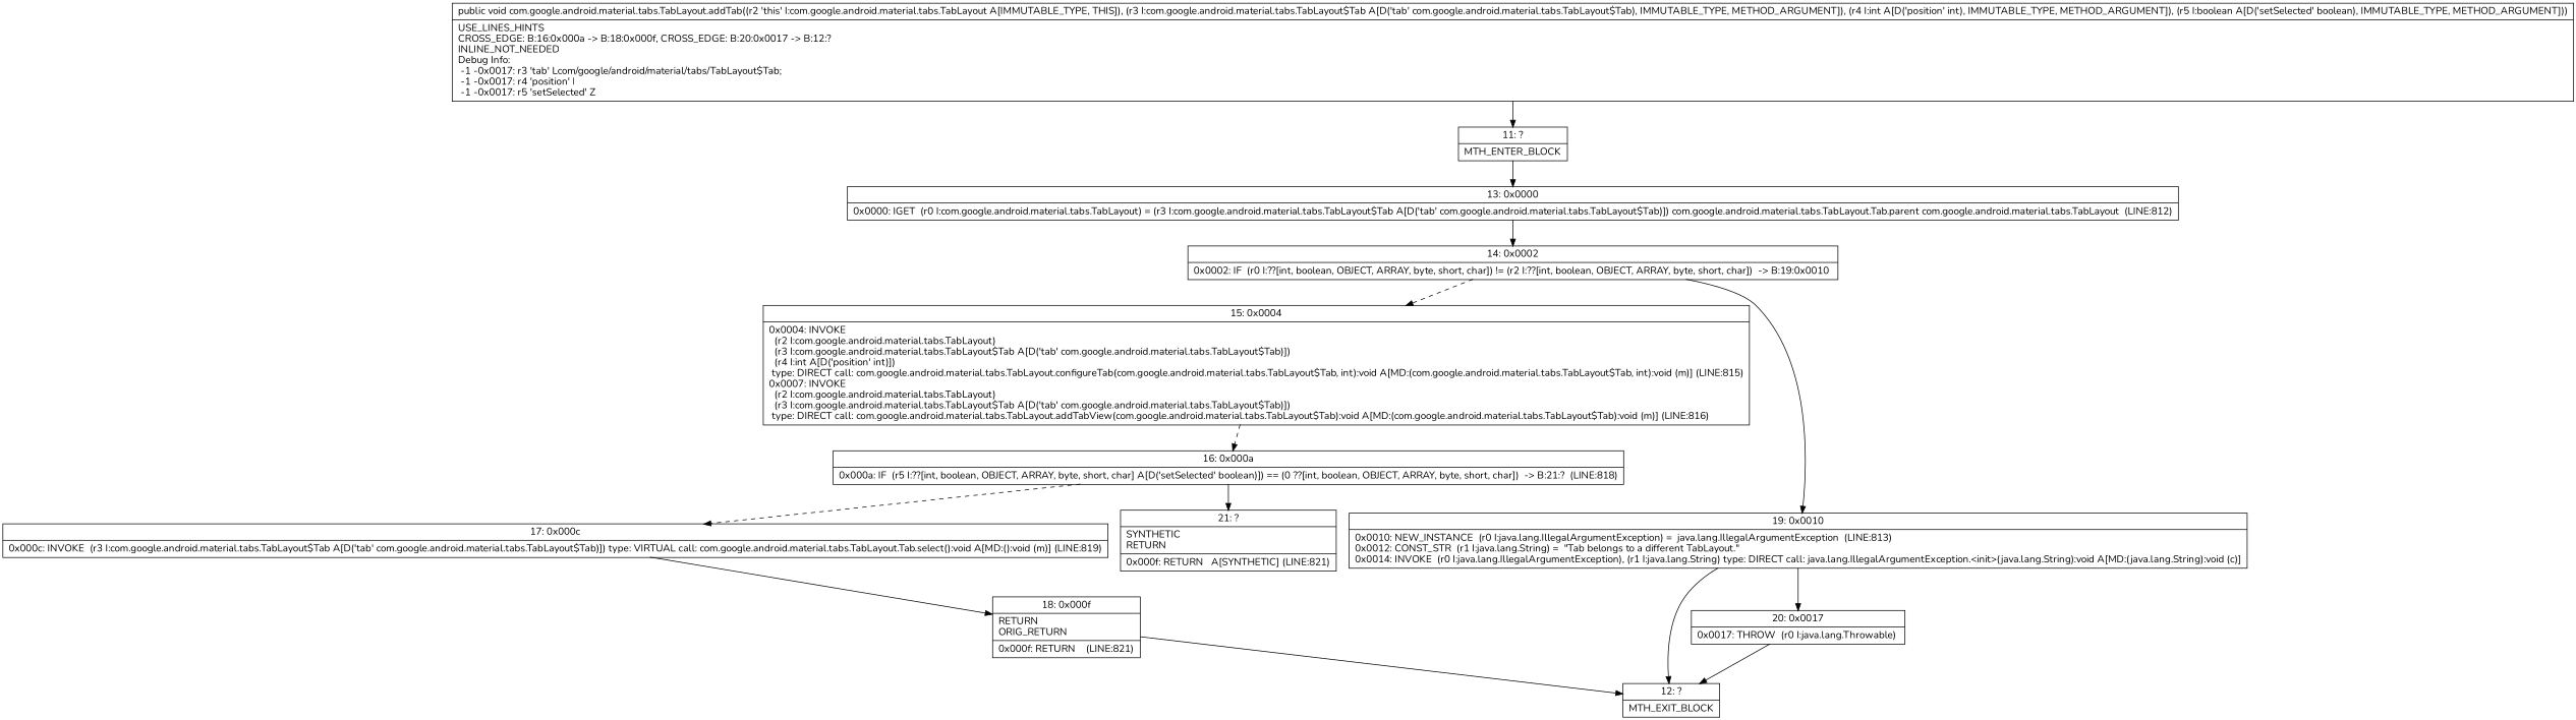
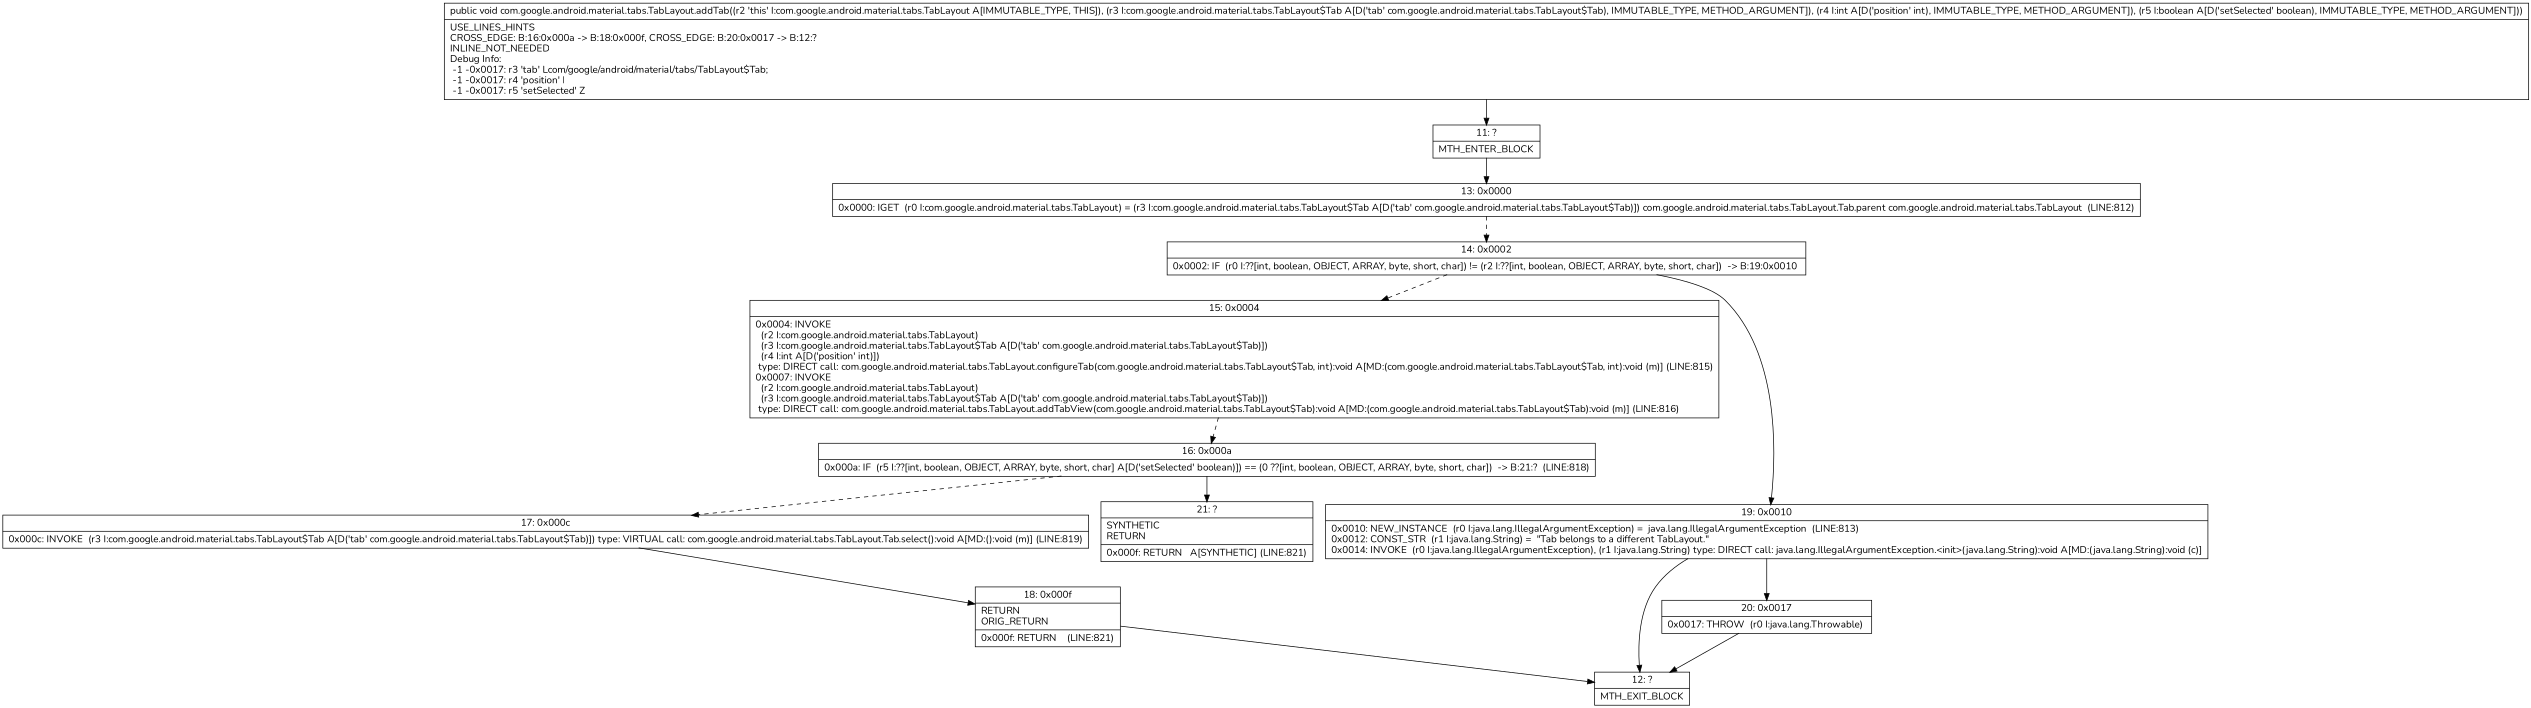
  digraph {
    fontname=Nunito
    node [fontname=Nunito shape=record]
    edge [fontname=Nunito]
    n1 [label="{11\:\ ?|MTH_ENTER_BLOCK\l}"]
    n2 [label="{13\:\ 0x0000|0x0000: IGET  (r0 I:com.google.android.material.tabs.TabLayout) = (r3 I:com.google.android.material.tabs.TabLayout$Tab A[D('tab' com.google.android.material.tabs.TabLayout$Tab)]) com.google.android.material.tabs.TabLayout.Tab.parent com.google.android.material.tabs.TabLayout  (LINE:812)\l}"]
    n3 [label="{14\:\ 0x0002|0x0002: IF  (r0 I:??[int, boolean, OBJECT, ARRAY, byte, short, char]) != (r2 I:??[int, boolean, OBJECT, ARRAY, byte, short, char])  \-\> B:19:0x0010 \l}"]
    n4 [label="{15\:\ 0x0004|0x0004: INVOKE  \l  (r2 I:com.google.android.material.tabs.TabLayout)\l  (r3 I:com.google.android.material.tabs.TabLayout$Tab A[D('tab' com.google.android.material.tabs.TabLayout$Tab)])\l  (r4 I:int A[D('position' int)])\l type: DIRECT call: com.google.android.material.tabs.TabLayout.configureTab(com.google.android.material.tabs.TabLayout$Tab, int):void A[MD:(com.google.android.material.tabs.TabLayout$Tab, int):void (m)] (LINE:815)\l0x0007: INVOKE  \l  (r2 I:com.google.android.material.tabs.TabLayout)\l  (r3 I:com.google.android.material.tabs.TabLayout$Tab A[D('tab' com.google.android.material.tabs.TabLayout$Tab)])\l type: DIRECT call: com.google.android.material.tabs.TabLayout.addTabView(com.google.android.material.tabs.TabLayout$Tab):void A[MD:(com.google.android.material.tabs.TabLayout$Tab):void (m)] (LINE:816)\l}"]
    n5 [label="{19\:\ 0x0010|0x0010: NEW_INSTANCE  (r0 I:java.lang.IllegalArgumentException) =  java.lang.IllegalArgumentException  (LINE:813)\l0x0012: CONST_STR  (r1 I:java.lang.String) =  \"Tab belongs to a different TabLayout.\" \l0x0014: INVOKE  (r0 I:java.lang.IllegalArgumentException), (r1 I:java.lang.String) type: DIRECT call: java.lang.IllegalArgumentException.\<init\>(java.lang.String):void A[MD:(java.lang.String):void (c)]\l}"]
    n6 [label="{16\:\ 0x000a|0x000a: IF  (r5 I:??[int, boolean, OBJECT, ARRAY, byte, short, char] A[D('setSelected' boolean)]) == (0 ??[int, boolean, OBJECT, ARRAY, byte, short, char])  \-\> B:21:?  (LINE:818)\l}"]
    n7 [label="{12\:\ ?|MTH_EXIT_BLOCK\l}"]
    n8 [label="{20\:\ 0x0017|0x0017: THROW  (r0 I:java.lang.Throwable) \l}"]
    n9 [label="{17\:\ 0x000c|0x000c: INVOKE  (r3 I:com.google.android.material.tabs.TabLayout$Tab A[D('tab' com.google.android.material.tabs.TabLayout$Tab)]) type: VIRTUAL call: com.google.android.material.tabs.TabLayout.Tab.select():void A[MD:():void (m)] (LINE:819)\l}"]
    n10 [label="{21\:\ ?|SYNTHETIC\lRETURN\l|0x000f: RETURN   A[SYNTHETIC] (LINE:821)\l}"]
    n11 [label="{18\:\ 0x000f|RETURN\lORIG_RETURN\l|0x000f: RETURN    (LINE:821)\l}"]
    n12 [label="{public void com.google.android.material.tabs.TabLayout.addTab((r2 'this' I:com.google.android.material.tabs.TabLayout A[IMMUTABLE_TYPE, THIS]), (r3 I:com.google.android.material.tabs.TabLayout$Tab A[D('tab' com.google.android.material.tabs.TabLayout$Tab), IMMUTABLE_TYPE, METHOD_ARGUMENT]), (r4 I:int A[D('position' int), IMMUTABLE_TYPE, METHOD_ARGUMENT]), (r5 I:boolean A[D('setSelected' boolean), IMMUTABLE_TYPE, METHOD_ARGUMENT]))  | USE_LINES_HINTS\lCROSS_EDGE: B:16:0x000a \-\> B:18:0x000f, CROSS_EDGE: B:20:0x0017 \-\> B:12:?\lINLINE_NOT_NEEDED\lDebug Info:\l  \-1 \-0x0017: r3 'tab' Lcom\/google\/android\/material\/tabs\/TabLayout$Tab;\l  \-1 \-0x0017: r4 'position' I\l  \-1 \-0x0017: r5 'setSelected' Z\l}"]
    n1 -> n2
-   n2 -> n3
+   n2 -> n3 [style=dashed]
    n3 -> n4 [style=dashed]
    n3 -> n5
    n4 -> n6 [style=dashed]
    n5 -> n7
    n5 -> n8
    n6 -> n9 [style=dashed]
    n6 -> n10
    n8 -> n7
    n9 -> n11
    n11 -> n7
    n12 -> n1
  }
